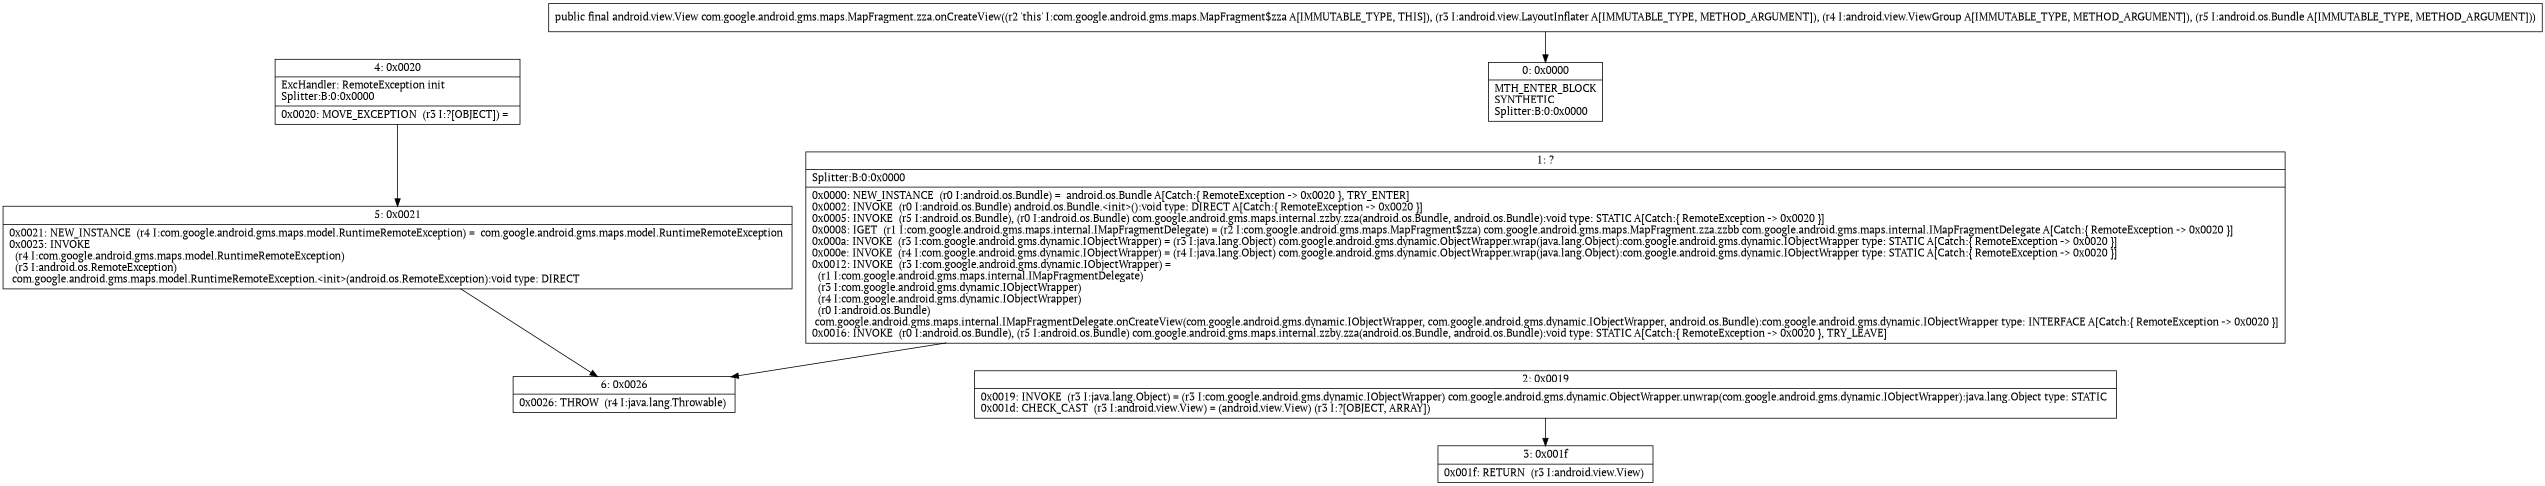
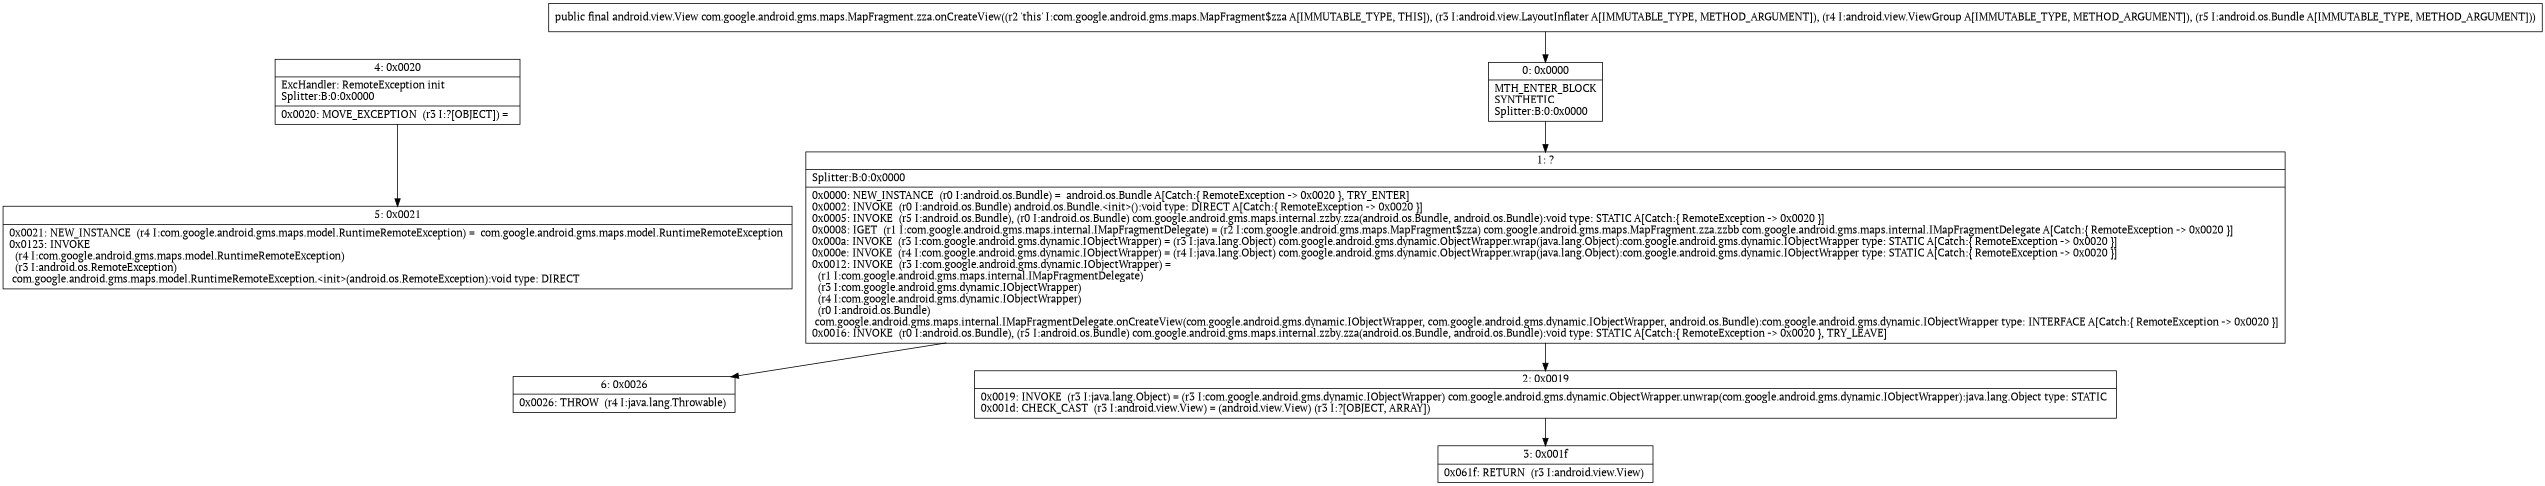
  digraph {
    fontname="PT Serif"
    node [fontname="PT Serif" shape=record]
    edge [fontname="PT Serif"]
    n1 [label="{0\:\ 0x0000|MTH_ENTER_BLOCK\lSYNTHETIC\lSplitter:B:0:0x0000\l}"]
    n2 [label="{1\:\ ?|Splitter:B:0:0x0000\l|0x0000: NEW_INSTANCE  (r0 I:android.os.Bundle) =  android.os.Bundle A[Catch:\{ RemoteException \-\> 0x0020 \}, TRY_ENTER]\l0x0002: INVOKE  (r0 I:android.os.Bundle) android.os.Bundle.\<init\>():void type: DIRECT A[Catch:\{ RemoteException \-\> 0x0020 \}]\l0x0005: INVOKE  (r5 I:android.os.Bundle), (r0 I:android.os.Bundle) com.google.android.gms.maps.internal.zzby.zza(android.os.Bundle, android.os.Bundle):void type: STATIC A[Catch:\{ RemoteException \-\> 0x0020 \}]\l0x0008: IGET  (r1 I:com.google.android.gms.maps.internal.IMapFragmentDelegate) = (r2 I:com.google.android.gms.maps.MapFragment$zza) com.google.android.gms.maps.MapFragment.zza.zzbb com.google.android.gms.maps.internal.IMapFragmentDelegate A[Catch:\{ RemoteException \-\> 0x0020 \}]\l0x000a: INVOKE  (r3 I:com.google.android.gms.dynamic.IObjectWrapper) = (r3 I:java.lang.Object) com.google.android.gms.dynamic.ObjectWrapper.wrap(java.lang.Object):com.google.android.gms.dynamic.IObjectWrapper type: STATIC A[Catch:\{ RemoteException \-\> 0x0020 \}]\l0x000e: INVOKE  (r4 I:com.google.android.gms.dynamic.IObjectWrapper) = (r4 I:java.lang.Object) com.google.android.gms.dynamic.ObjectWrapper.wrap(java.lang.Object):com.google.android.gms.dynamic.IObjectWrapper type: STATIC A[Catch:\{ RemoteException \-\> 0x0020 \}]\l0x0012: INVOKE  (r3 I:com.google.android.gms.dynamic.IObjectWrapper) = \l  (r1 I:com.google.android.gms.maps.internal.IMapFragmentDelegate)\l  (r3 I:com.google.android.gms.dynamic.IObjectWrapper)\l  (r4 I:com.google.android.gms.dynamic.IObjectWrapper)\l  (r0 I:android.os.Bundle)\l com.google.android.gms.maps.internal.IMapFragmentDelegate.onCreateView(com.google.android.gms.dynamic.IObjectWrapper, com.google.android.gms.dynamic.IObjectWrapper, android.os.Bundle):com.google.android.gms.dynamic.IObjectWrapper type: INTERFACE A[Catch:\{ RemoteException \-\> 0x0020 \}]\l0x0016: INVOKE  (r0 I:android.os.Bundle), (r5 I:android.os.Bundle) com.google.android.gms.maps.internal.zzby.zza(android.os.Bundle, android.os.Bundle):void type: STATIC A[Catch:\{ RemoteException \-\> 0x0020 \}, TRY_LEAVE]\l}"]
    n3 [label="{2\:\ 0x0019|0x0019: INVOKE  (r3 I:java.lang.Object) = (r3 I:com.google.android.gms.dynamic.IObjectWrapper) com.google.android.gms.dynamic.ObjectWrapper.unwrap(com.google.android.gms.dynamic.IObjectWrapper):java.lang.Object type: STATIC \l0x001d: CHECK_CAST  (r3 I:android.view.View) = (android.view.View) (r3 I:?[OBJECT, ARRAY]) \l}"]
    n4 [label="{6\:\ 0x0026|0x0026: THROW  (r4 I:java.lang.Throwable) \l}"]
    n5 [label="{4\:\ 0x0020|ExcHandler: RemoteException init\lSplitter:B:0:0x0000\l|0x0020: MOVE_EXCEPTION  (r3 I:?[OBJECT]) =  \l}"]
-   n6 [label="{5\:\ 0x0021|0x0021: NEW_INSTANCE  (r4 I:com.google.android.gms.maps.model.RuntimeRemoteException) =  com.google.android.gms.maps.model.RuntimeRemoteException \l0x0023: INVOKE  \l  (r4 I:com.google.android.gms.maps.model.RuntimeRemoteException)\l  (r3 I:android.os.RemoteException)\l com.google.android.gms.maps.model.RuntimeRemoteException.\<init\>(android.os.RemoteException):void type: DIRECT \l}"]
-   n7 [label="{3\:\ 0x001f|0x001f: RETURN  (r3 I:android.view.View) \l}"]
+   n6 [label="{5\:\ 0x0021|0x0021: NEW_INSTANCE  (r4 I:com.google.android.gms.maps.model.RuntimeRemoteException) =  com.google.android.gms.maps.model.RuntimeRemoteException \l0x0123: INVOKE  \l  (r4 I:com.google.android.gms.maps.model.RuntimeRemoteException)\l  (r3 I:android.os.RemoteException)\l com.google.android.gms.maps.model.RuntimeRemoteException.\<init\>(android.os.RemoteException):void type: DIRECT \l}"]
+   n7 [label="{3\:\ 0x001f|0x061f: RETURN  (r3 I:android.view.View) \l}"]
    n8 [label="{public final android.view.View com.google.android.gms.maps.MapFragment.zza.onCreateView((r2 'this' I:com.google.android.gms.maps.MapFragment$zza A[IMMUTABLE_TYPE, THIS]), (r3 I:android.view.LayoutInflater A[IMMUTABLE_TYPE, METHOD_ARGUMENT]), (r4 I:android.view.ViewGroup A[IMMUTABLE_TYPE, METHOD_ARGUMENT]), (r5 I:android.os.Bundle A[IMMUTABLE_TYPE, METHOD_ARGUMENT])) }"]
+   n1 -> n2
+   n2 -> n3
    n2 -> n4
    n3 -> n7
    n5 -> n6
-   n6 -> n4
    n8 -> n1
  }
